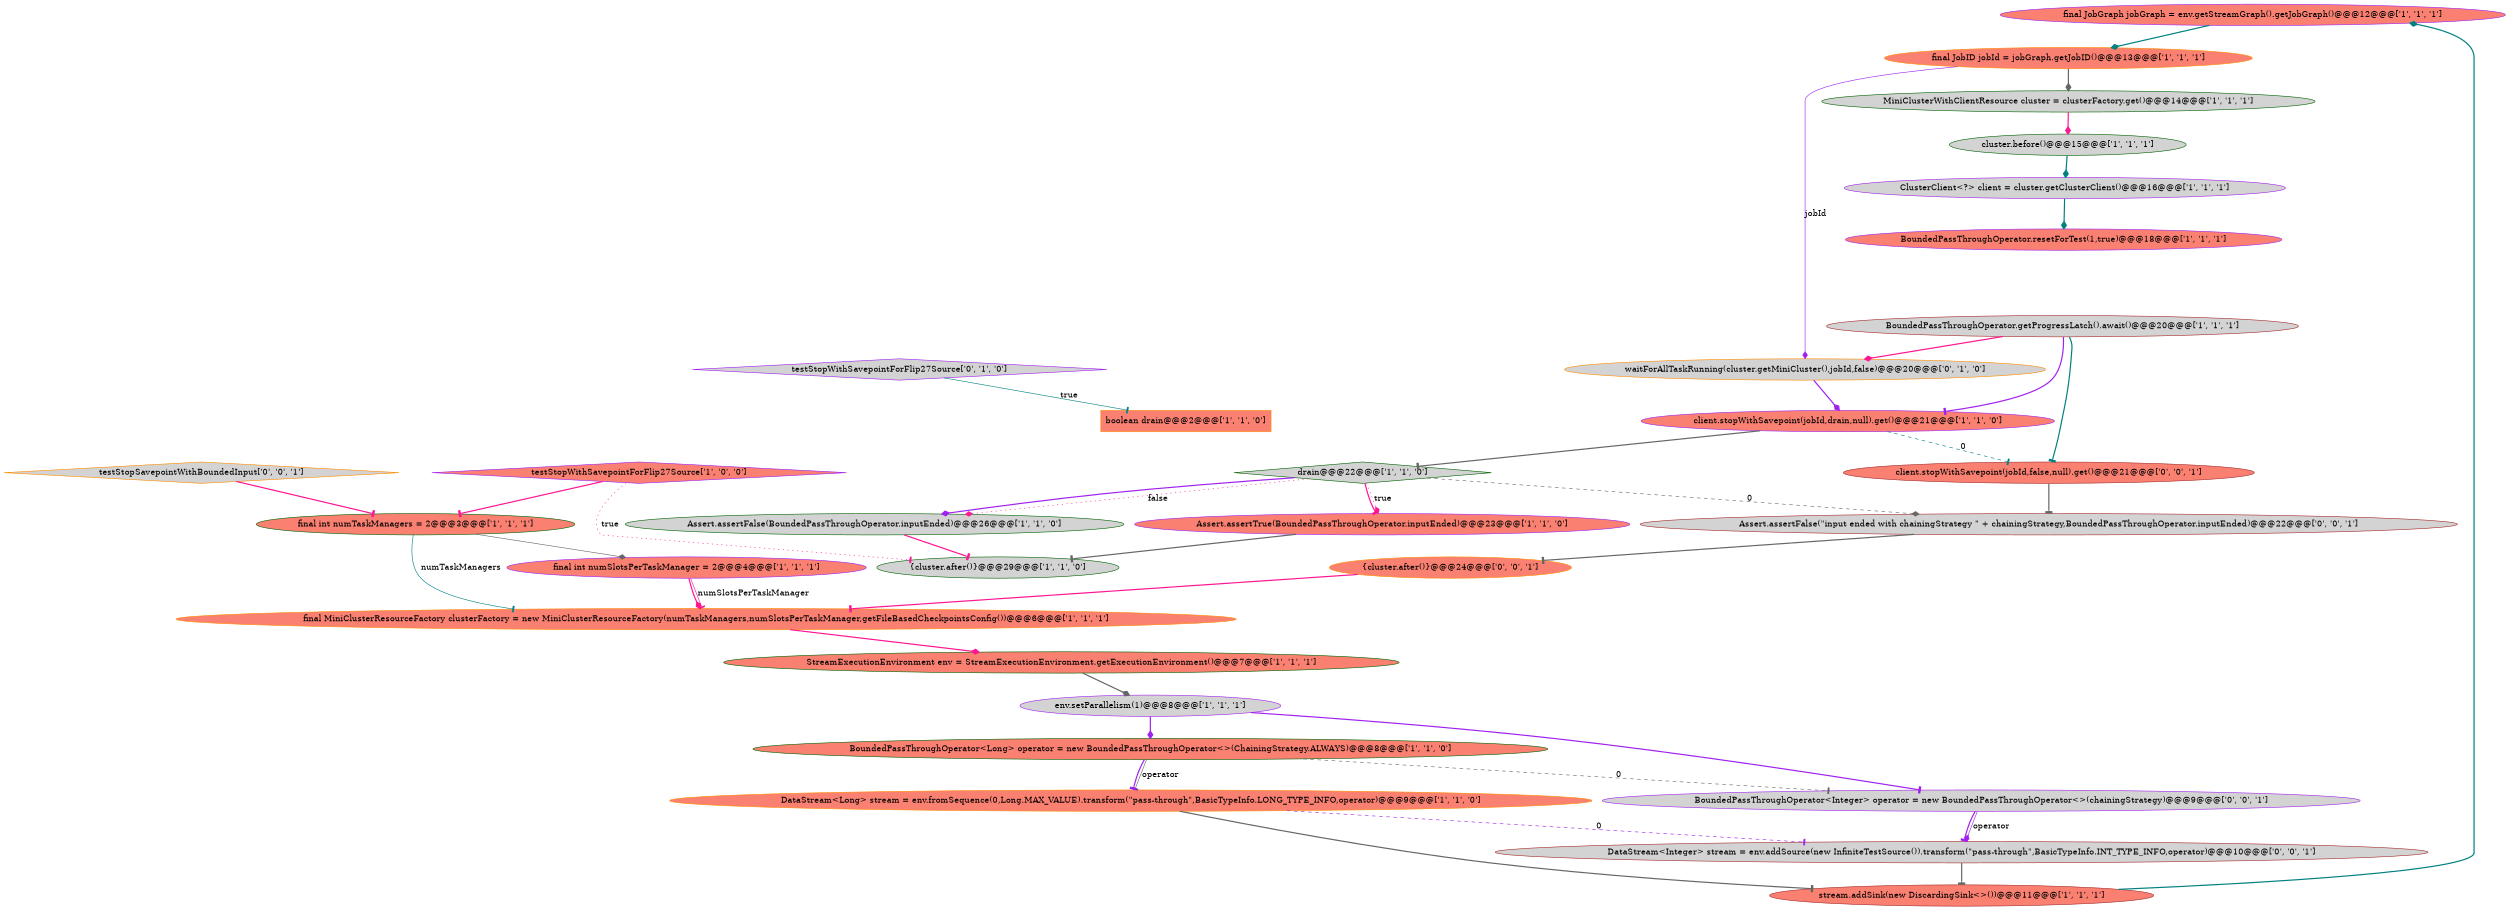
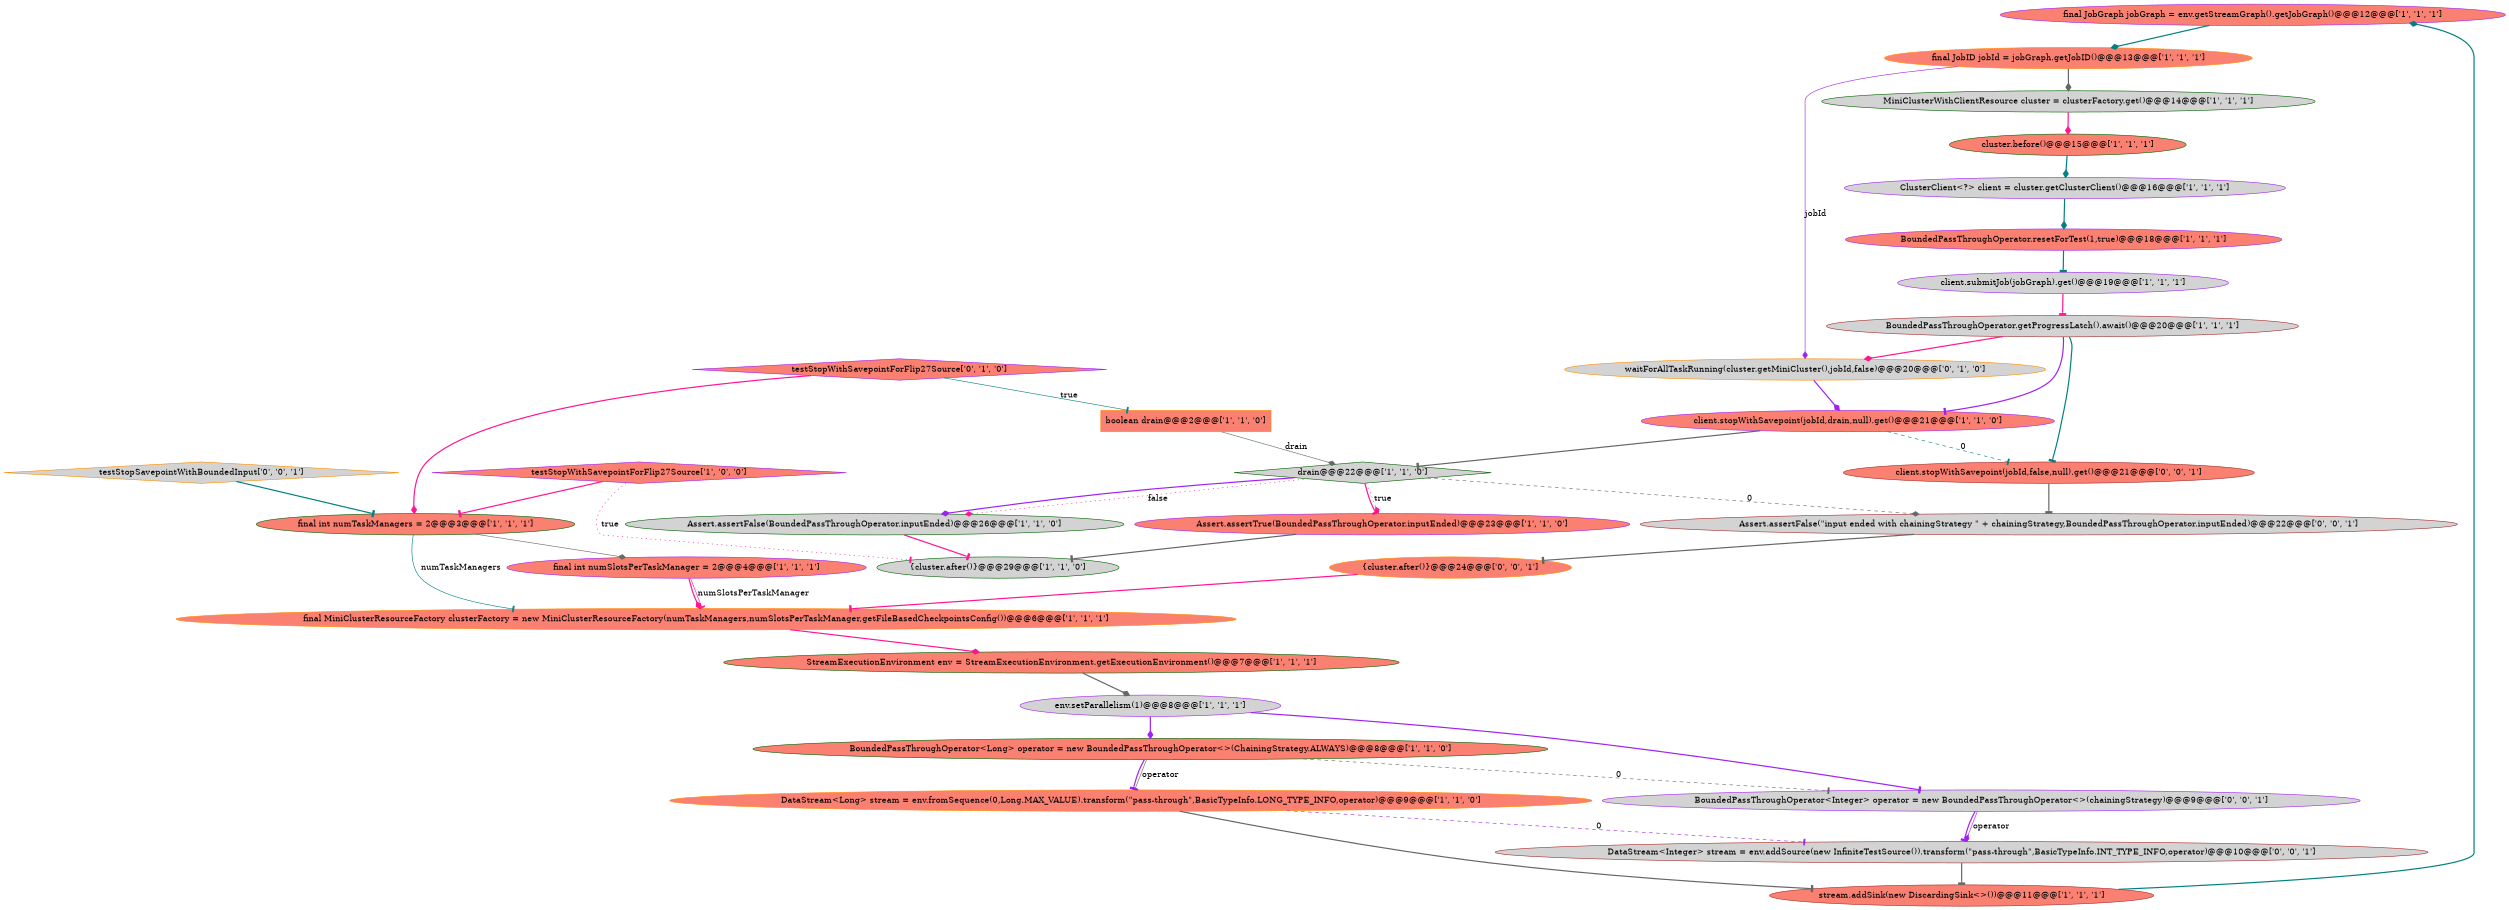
  digraph {
    node [color=purple fillcolor=salmon shape=ellipse style=filled]
    edge [arrowhead=tee color=deeppink style=bold]
    n1 [label="final JobGraph jobGraph = env.getStreamGraph().getJobGraph()@@@12@@@['1', '1', '1']"]
    n2 [color=darkorange label="final JobID jobId = jobGraph.getJobID()@@@13@@@['1', '1', '1']"]
    n3 [color=darkorange fillcolor=lightgrey label="waitForAllTaskRunning(cluster.getMiniCluster(),jobId,false)@@@20@@@['0', '1', '0']"]
    n4 [color=darkgreen fillcolor=lightgrey label="MiniClusterWithClientResource cluster = clusterFactory.get()@@@14@@@['1', '1', '1']"]
    n5 [label="client.stopWithSavepoint(jobId,drain,null).get()@@@21@@@['1', '1', '0']"]
    n6 [color=brown label="client.stopWithSavepoint(jobId,false,null).get()@@@21@@@['0', '0', '1']"]
    n7 [color=darkgreen fillcolor=lightgrey label="drain@@@22@@@['1', '1', '0']" shape=diamond]
    n8 [color=darkgreen label="StreamExecutionEnvironment env = StreamExecutionEnvironment.getExecutionEnvironment()@@@7@@@['1', '1', '1']"]
    n9 [fillcolor=lightgrey label="env.setParallelism(1)@@@8@@@['1', '1', '1']"]
    n10 [color=darkgreen label="BoundedPassThroughOperator<Long> operator = new BoundedPassThroughOperator<>(ChainingStrategy.ALWAYS)@@@8@@@['1', '1', '0']"]
    n11 [fillcolor=lightgrey label="BoundedPassThroughOperator<Integer> operator = new BoundedPassThroughOperator<>(chainingStrategy)@@@9@@@['0', '0', '1']"]
    n12 [color=darkgreen fillcolor=lightgrey label="Assert.assertFalse(BoundedPassThroughOperator.inputEnded)@@@26@@@['1', '1', '0']"]
    n13 [color=darkgreen fillcolor=lightgrey label="{cluster.after()}@@@29@@@['1', '1', '0']"]
    n14 [color=brown fillcolor=lightgrey label="DataStream<Integer> stream = env.addSource(new InfiniteTestSource()).transform(\"pass-through\",BasicTypeInfo.INT_TYPE_INFO,operator)@@@10@@@['0', '0', '1']"]
    n15 [color=brown label="stream.addSink(new DiscardingSink<>())@@@11@@@['1', '1', '1']"]
    n16 [label="Assert.assertTrue(BoundedPassThroughOperator.inputEnded)@@@23@@@['1', '1', '0']"]
    n17 [label="final int numSlotsPerTaskManager = 2@@@4@@@['1', '1', '1']"]
    n18 [color=darkorange label="final MiniClusterResourceFactory clusterFactory = new MiniClusterResourceFactory(numTaskManagers,numSlotsPerTaskManager,getFileBasedCheckpointsConfig())@@@6@@@['1', '1', '1']"]
    n19 [label="testStopWithSavepointForFlip27Source['1', '0', '0']" shape=diamond]
    n20 [color=darkgreen label="final int numTaskManagers = 2@@@3@@@['1', '1', '1']"]
    n21 [color=darkorange label="boolean drain@@@2@@@['1', '1', '0']" shape=box]
    n22 [color=darkorange label="DataStream<Long> stream = env.fromSequence(0,Long.MAX_VALUE).transform(\"pass-through\",BasicTypeInfo.LONG_TYPE_INFO,operator)@@@9@@@['1', '1', '0']"]
    n23 [color=brown fillcolor=lightgrey label="BoundedPassThroughOperator.getProgressLatch().await()@@@20@@@['1', '1', '1']"]
    n24 [color=brown fillcolor=lightgrey label="Assert.assertFalse(\"input ended with chainingStrategy \" + chainingStrategy,BoundedPassThroughOperator.inputEnded)@@@22@@@['0', '0', '1']"]
-   n25 [color=darkgreen fillcolor=lightgrey label="cluster.before()@@@15@@@['1', '1', '1']"]
+   n25 [color=darkgreen label="cluster.before()@@@15@@@['1', '1', '1']"]
    n26 [fillcolor=lightgrey label="ClusterClient<?> client = cluster.getClusterClient()@@@16@@@['1', '1', '1']"]
    n27 [color=darkorange fillcolor=lightgrey label="testStopSavepointWithBoundedInput['0', '0', '1']" shape=diamond]
-   n28 [fillcolor=lightgrey label="testStopWithSavepointForFlip27Source['0', '1', '0']" shape=diamond]
+   n28 [label="testStopWithSavepointForFlip27Source['0', '1', '0']" shape=diamond]
    n29 [color=darkorange label="{cluster.after()}@@@24@@@['0', '0', '1']"]
    n30 [label="BoundedPassThroughOperator.resetForTest(1,true)@@@18@@@['1', '1', '1']"]
+   n31 [fillcolor=lightgrey label="client.submitJob(jobGraph).get()@@@19@@@['1', '1', '1']"]
    n1 -> n2 [arrowhead=diamond color=teal]
    n2 -> n3 [arrowhead=diamond color=purple label=jobId style=solid]
    n2 -> n4 [arrowhead=diamond color=gray40]
    n3 -> n5 [arrowhead=diamond color=purple]
    n4 -> n25 [arrowhead=diamond]
    n5 -> n6 [color=teal label=0 style=dashed]
    n5 -> n7 [color=gray40]
    n6 -> n24 [color=gray40]
    n7 -> n12 [arrowhead=diamond color=purple]
    n7 -> n12 [arrowhead=diamond label=false style=dotted]
    n7 -> n16
    n7 -> n16 [arrowhead=diamond label=true style=dotted]
    n7 -> n24 [arrowhead=diamond color=gray40 label=0 style=dashed]
    n8 -> n9 [arrowhead=diamond color=gray40]
    n9 -> n10 [arrowhead=diamond color=purple]
    n9 -> n11 [color=purple]
    n10 -> n11 [color=gray40 label=0 style=dashed]
    n10 -> n22 [color=gray40 label=operator style=solid]
    n10 -> n22 [color=purple]
    n11 -> n14 [color=purple]
    n11 -> n14 [arrowhead=diamond color=purple label=operator style=solid]
    n12 -> n13
    n14 -> n15 [color=gray40]
    n15 -> n1 [arrowhead=diamond color=teal]
    n16 -> n13 [color=gray40]
    n17 -> n18 [arrowhead=diamond]
    n17 -> n18 [label=numSlotsPerTaskManager style=solid]
    n18 -> n8 [arrowhead=diamond]
    n19 -> n13 [label=true style=dotted]
    n19 -> n20
    n20 -> n17 [arrowhead=diamond color=gray40 style=solid]
    n20 -> n18 [color=teal label=numTaskManagers style=solid]
+   n21 -> n7 [arrowhead=diamond color=gray40 label=drain style=solid]
    n22 -> n14 [color=purple label=0 style=dashed]
    n22 -> n15 [color=gray40]
    n23 -> n3 [arrowhead=diamond]
    n23 -> n5 [color=purple]
    n23 -> n6 [color=teal]
    n24 -> n29 [color=gray40]
    n25 -> n26 [arrowhead=diamond color=teal]
    n26 -> n30 [arrowhead=diamond color=teal]
-   n27 -> n20
+   n27 -> n20 [color=teal]
+   n28 -> n20 [arrowhead=diamond]
    n28 -> n21 [color=teal label=true style=solid]
    n29 -> n18
+   n30 -> n31 [color=teal]
+   n31 -> n23
  }
